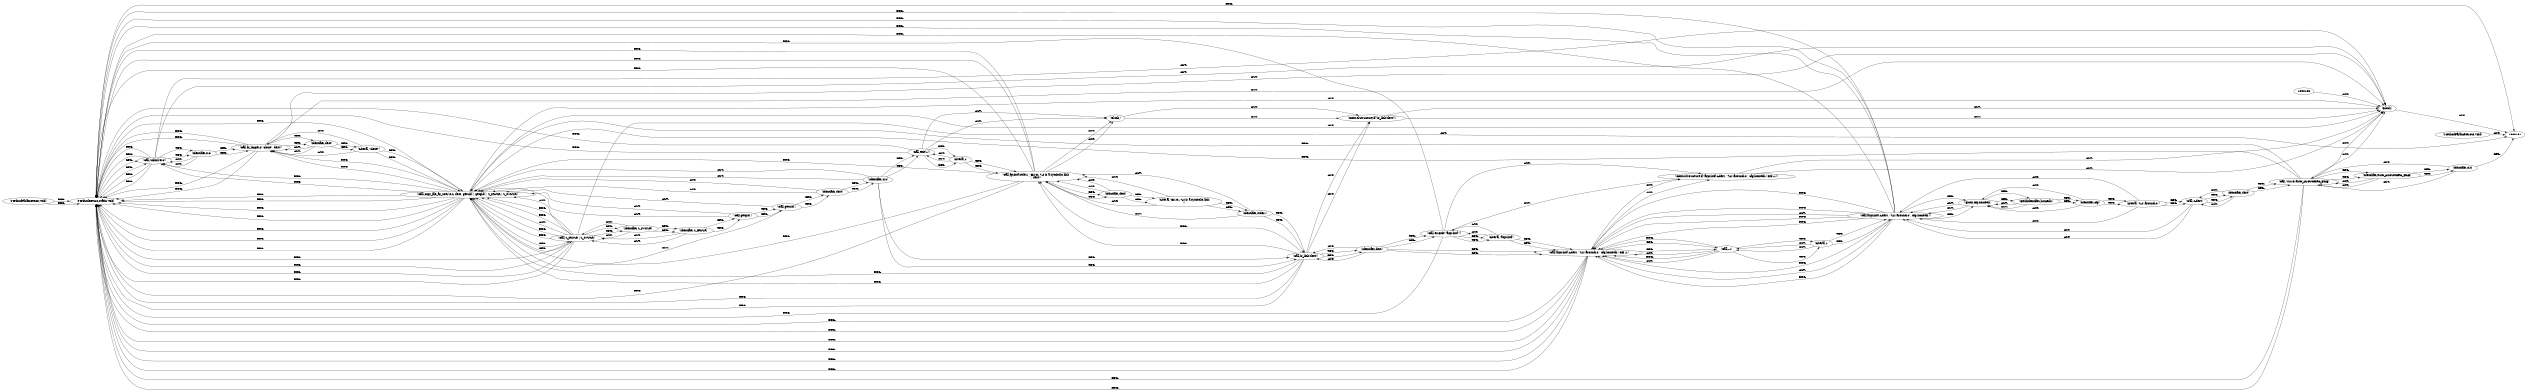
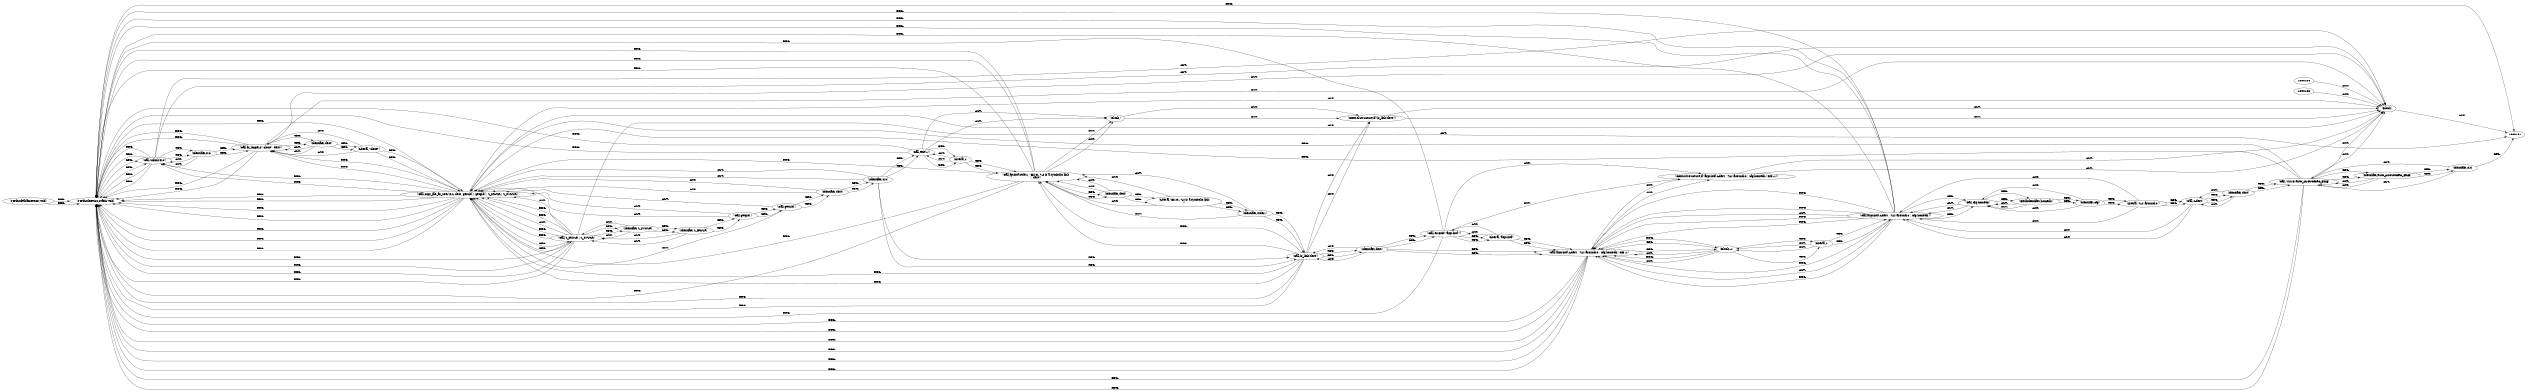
  digraph {
    rankdir=LR
    n1 [label="(MethodReturn,static void)"]
    n2 [label="(Call,unlink(src))"]
    1000101
    n4 [label="(Block,)"]
    n5 [label="(Identifier,src)"]
    n6 [label="(MethodParameterIn,void)"]
-   n7 [label="(MethodParameterOut,void)"]
    n8 [label="(Call,copy_file_as_user(src, dest, getuid(), getgid(), S_IRUSR | S_IWUSR))"]
    n9 [label="(Call,S_IRUSR | S_IWUSR)"]
    n10 [label="(Call,fs_logger2(\"clone\", dest))"]
    n11 [label="(Identifier,S_IWUSR)"]
    n12 [label="(Identifier,dest)"]
    n13 [label="(Identifier,src)"]
    n14 [label="(Call,is_link(dest))"]
    n15 [label="(Call,exit(1))"]
    n16 [label="(Identifier,dest)"]
    n17 [label="(ControlStructure,if (is_link(dest)))"]
    n18 [label="(Call,fprintf(stderr, \"Error: %s is a symbolic link\n\", dest))"]
    n19 [label="(Block,)"]
    n20 [label="(Literal,1)"]
    n21 [label="(Identifier,dest)"]
    n22 [label="(Call,getuid())"]
    n23 [label="(Call,getgid())"]
    n24 [label="(Identifier,S_IRUSR)"]
    n25 [label="(Literal,\"clone\")"]
    n26 [label="(Identifier,RUN_ASOUNDRC_FILE)"]
    n27 [label="(Call,*src = RUN_ASOUNDRC_FILE)"]
    n28 [label="(Identifier,src)"]
    n29 [label="(Call,&dest)"]
    n30 [label="(Identifier,dest)"]
    n31 [label="(Call,asprintf(&dest, \"%s/.asoundrc\", cfg.homedir))"]
-   n32 [label="(Block,cfg.homedir)"]
+   n32 [label="(Call,cfg.homedir)"]
    n33 [label="(Call,asprintf(&dest, \"%s/.asoundrc\", cfg.homedir) == -1)"]
    n34 [label="(ControlStructure,if (asprintf(&dest, \"%s/.asoundrc\", cfg.homedir) == -1))"]
    n35 [label="(Literal,\"%s/.asoundrc\")"]
    n36 [label="(FieldIdentifier,homedir)"]
    n37 [label="(Identifier,cfg)"]
-   n38 [label="(Call,-1)"]
+   n38 [label="(Block,-1)"]
    n39 [label="(Literal,1)"]
    n40 [label="(Literal,\"asprintf\")"]
    n41 [label="(Call,errExit(\"asprintf\"))"]
    n42 [label="(Identifier,dest)"]
    n43 [label="(Identifier,stderr)"]
    n44 [label="(Literal,\"Error: %s is a symbolic link\n\")"]
+   1000104
    1000108
    n1 -> n2 [label="CFG: "]
    n1 -> n2 [label="CFG: "]
    n1 -> 1000101 [label="DDG: "]
    n2 -> n1 [label="DDG: "]
    n2 -> n1 [label="DDG: "]
    n2 -> n1 [label="DDG: "]
    n2 -> n1 [label="DDG: "]
    n2 -> n4 [label="AST: "]
    n2 -> n4 [label="AST: "]
    n2 -> n5 [label="CFG: "]
    n2 -> n5 [label="CFG: "]
    n4 -> 1000101 [label="AST: "]
    n5 -> n2 [label="AST: "]
    n5 -> n2 [label="AST: "]
    n5 -> n10 [label="CFG: "]
    n5 -> n10 [label="CFG: "]
    n6 -> n1 [label="DDG: "]
    n6 -> n1 [label="DDG: "]
-   n7 -> 1000101 [label="AST: "]
    n8 -> n1 [label="DDG: "]
    n8 -> n1 [label="DDG: "]
    n8 -> n1 [label="DDG: "]
    n8 -> n1 [label="DDG: "]
    n8 -> n1 [label="DDG: "]
    n8 -> n1 [label="DDG: "]
    n8 -> n1 [label="DDG: "]
    n8 -> n1 [label="DDG: "]
    n8 -> n2 [label="DDG: "]
    n8 -> n2 [label="DDG: "]
    n8 -> n4 [label="AST: "]
    n8 -> n4 [label="AST: "]
    n8 -> n9 [label="CFG: "]
    n8 -> n9 [label="CFG: "]
    n8 -> n10 [label="DDG: "]
    n8 -> n10 [label="DDG: "]
    n9 -> n1 [label="DDG: "]
    n9 -> n1 [label="DDG: "]
    n9 -> n1 [label="DDG: "]
    n9 -> n1 [label="DDG: "]
    n9 -> 1000101 [label="AST: "]
    n9 -> n8 [label="AST: "]
    n9 -> n8 [label="DDG: "]
    n9 -> n8 [label="DDG: "]
    n9 -> n8 [label="AST: "]
    n9 -> n8 [label="DDG: "]
    n9 -> n8 [label="DDG: "]
    n9 -> n11 [label="CFG: "]
    n9 -> n11 [label="CFG: "]
    n10 -> n1 [label="DDG: "]
    n10 -> n1 [label="DDG: "]
    n10 -> n1 [label="DDG: "]
    n10 -> n1 [label="DDG: "]
    n10 -> n4 [label="AST: "]
    n10 -> n4 [label="AST: "]
    n10 -> n12 [label="CFG: "]
    n10 -> n12 [label="CFG: "]
    n11 -> n9 [label="AST: "]
    n11 -> n9 [label="AST: "]
    n11 -> n24 [label="CFG: "]
    n11 -> n24 [label="CFG: "]
    n12 -> n10 [label="AST: "]
    n12 -> n10 [label="AST: "]
    n12 -> n25 [label="CFG: "]
    n12 -> n25 [label="CFG: "]
    n13 -> n8 [label="AST: "]
    n13 -> n8 [label="AST: "]
    n13 -> n14 [label="CFG: "]
    n13 -> n14 [label="CFG: "]
    n13 -> n15 [label="CFG: "]
    n13 -> n15 [label="CFG: "]
    n14 -> n1 [label="DDG: "]
    n14 -> n1 [label="DDG: "]
    n14 -> n8 [label="DDG: "]
    n14 -> n8 [label="DDG: "]
    n14 -> n16 [label="CFG: "]
    n14 -> n16 [label="CFG: "]
    n14 -> n17 [label="AST: "]
    n14 -> n17 [label="AST: "]
    n14 -> n18 [label="DDG: "]
    n14 -> n18 [label="DDG: "]
    n15 -> n1 [label="DDG: "]
    n15 -> n1 [label="DDG: "]
    n15 -> n19 [label="AST: "]
    n15 -> n19 [label="AST: "]
    n15 -> n20 [label="CFG: "]
    n15 -> n20 [label="CFG: "]
    n16 -> n14 [label="AST: "]
    n16 -> n14 [label="AST: "]
    n16 -> n33 [label="CFG: "]
    n16 -> n33 [label="CFG: "]
    n16 -> n41 [label="CFG: "]
    n16 -> n41 [label="CFG: "]
    n17 -> n4 [label="AST: "]
    n17 -> n4 [label="AST: "]
    n18 -> n1 [label="DDG: "]
    n18 -> n1 [label="DDG: "]
    n18 -> n1 [label="DDG: "]
    n18 -> n1 [label="DDG: "]
    n18 -> n8 [label="DDG: "]
    n18 -> n8 [label="DDG: "]
    n18 -> n19 [label="AST: "]
    n18 -> n19 [label="AST: "]
    n18 -> n42 [label="CFG: "]
    n18 -> n42 [label="CFG: "]
    n19 -> n17 [label="AST: "]
    n19 -> n17 [label="AST: "]
    n20 -> n15 [label="AST: "]
    n20 -> n15 [label="AST: "]
    n20 -> n18 [label="CFG: "]
    n20 -> n18 [label="CFG: "]
    n21 -> n8 [label="AST: "]
    n21 -> n8 [label="AST: "]
    n21 -> n13 [label="CFG: "]
    n21 -> n13 [label="CFG: "]
    n22 -> n8 [label="AST: "]
    n22 -> n8 [label="AST: "]
    n22 -> n21 [label="CFG: "]
    n22 -> n21 [label="CFG: "]
    n23 -> n8 [label="AST: "]
    n23 -> n8 [label="AST: "]
    n23 -> n22 [label="CFG: "]
    n23 -> n22 [label="CFG: "]
    n24 -> n9 [label="AST: "]
    n24 -> n9 [label="AST: "]
    n24 -> n23 [label="CFG: "]
    n24 -> n23 [label="CFG: "]
    n25 -> n8 [label="CFG: "]
    n25 -> n8 [label="CFG: "]
    n25 -> n10 [label="AST: "]
    n25 -> n10 [label="AST: "]
    n26 -> n27 [label="AST: "]
    n26 -> n27 [label="AST: "]
    n26 -> n28 [label="CFG: "]
    n26 -> n28 [label="CFG: "]
    n27 -> n1 [label="DDG: "]
    n27 -> n1 [label="DDG: "]
    n27 -> n4 [label="AST: "]
    n27 -> n4 [label="AST: "]
    n27 -> n8 [label="DDG: "]
    n27 -> n8 [label="DDG: "]
    n27 -> n26 [label="CFG: "]
    n27 -> n26 [label="CFG: "]
    n28 -> 1000101 [label="CFG: "]
    n28 -> n27 [label="AST: "]
    n28 -> n27 [label="AST: "]
    n29 -> n30 [label="CFG: "]
    n29 -> n30 [label="CFG: "]
    n29 -> n31 [label="AST: "]
    n29 -> n31 [label="AST: "]
    n30 -> n27 [label="CFG: "]
    n30 -> n27 [label="CFG: "]
    n30 -> n29 [label="AST: "]
    n30 -> n29 [label="AST: "]
    n31 -> n1 [label="DDG: "]
    n31 -> n1 [label="DDG: "]
    n31 -> n1 [label="DDG: "]
    n31 -> n1 [label="DDG: "]
    n31 -> n32 [label="CFG: "]
    n31 -> n32 [label="CFG: "]
    n31 -> n33 [label="AST: "]
    n31 -> n33 [label="DDG: "]
    n31 -> n33 [label="DDG: "]
    n31 -> n33 [label="DDG: "]
    n31 -> n33 [label="AST: "]
    n31 -> n33 [label="DDG: "]
    n31 -> n33 [label="DDG: "]
    n31 -> n33 [label="DDG: "]
    n32 -> n31 [label="AST: "]
    n32 -> n31 [label="AST: "]
    n32 -> n36 [label="CFG: "]
    n32 -> n36 [label="CFG: "]
    n33 -> n1 [label="DDG: "]
    n33 -> n1 [label="DDG: "]
    n33 -> n1 [label="DDG: "]
    n33 -> n1 [label="DDG: "]
    n33 -> n1 [label="DDG: "]
    n33 -> n1 [label="DDG: "]
    n33 -> n34 [label="AST: "]
    n33 -> n34 [label="AST: "]
    n33 -> n38 [label="CFG: "]
    n33 -> n38 [label="CFG: "]
    n34 -> n4 [label="AST: "]
    n34 -> n4 [label="AST: "]
    n35 -> n29 [label="CFG: "]
    n35 -> n29 [label="CFG: "]
    n35 -> n31 [label="AST: "]
    n35 -> n31 [label="AST: "]
    n36 -> n32 [label="AST: "]
    n36 -> n32 [label="AST: "]
    n36 -> n37 [label="CFG: "]
    n36 -> n37 [label="CFG: "]
    n37 -> n32 [label="AST: "]
    n37 -> n32 [label="AST: "]
    n37 -> n35 [label="CFG: "]
    n37 -> n35 [label="CFG: "]
    n38 -> n33 [label="AST: "]
    n38 -> n33 [label="DDG: "]
    n38 -> n33 [label="AST: "]
    n38 -> n33 [label="DDG: "]
    n38 -> n39 [label="CFG: "]
    n38 -> n39 [label="CFG: "]
    n39 -> n31 [label="CFG: "]
    n39 -> n31 [label="CFG: "]
    n39 -> n38 [label="AST: "]
    n39 -> n38 [label="AST: "]
    n40 -> n33 [label="CFG: "]
    n40 -> n33 [label="CFG: "]
    n40 -> n41 [label="AST: "]
    n40 -> n41 [label="AST: "]
    n41 -> n1 [label="DDG: "]
    n41 -> n1 [label="DDG: "]
    n41 -> n34 [label="AST: "]
    n41 -> n34 [label="AST: "]
    n41 -> n40 [label="CFG: "]
    n41 -> n40 [label="CFG: "]
    n42 -> n18 [label="AST: "]
    n42 -> n18 [label="AST: "]
    n42 -> n44 [label="CFG: "]
    n42 -> n44 [label="CFG: "]
    n43 -> n14 [label="CFG: "]
    n43 -> n14 [label="CFG: "]
    n43 -> n18 [label="AST: "]
    n43 -> n18 [label="AST: "]
    n44 -> n18 [label="AST: "]
    n44 -> n18 [label="AST: "]
    n44 -> n43 [label="CFG: "]
    n44 -> n43 [label="CFG: "]
+   1000104 -> n4 [label="AST: "]
    1000108 -> n4 [label="AST: "]
  }
